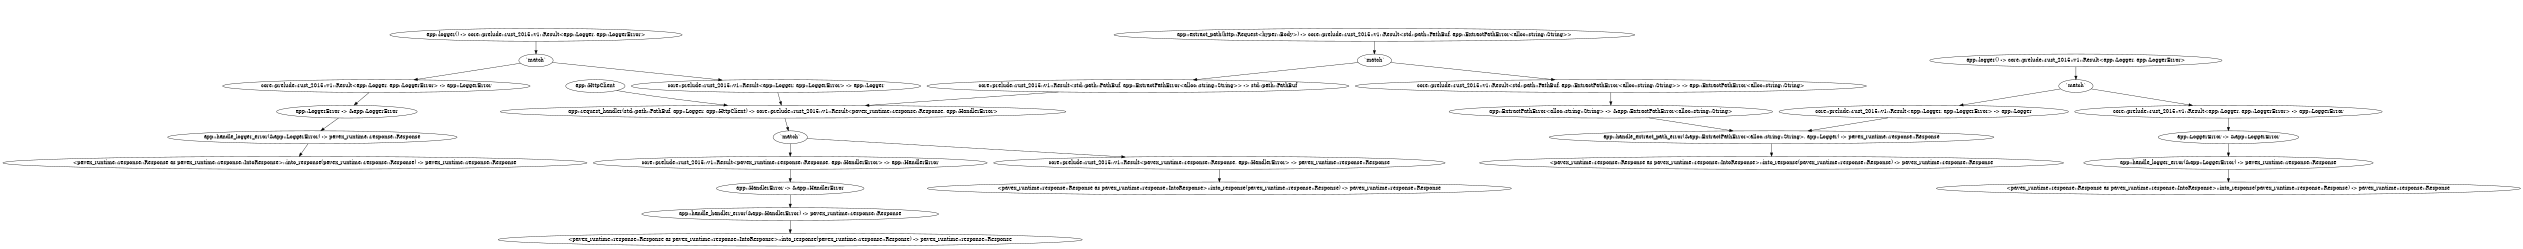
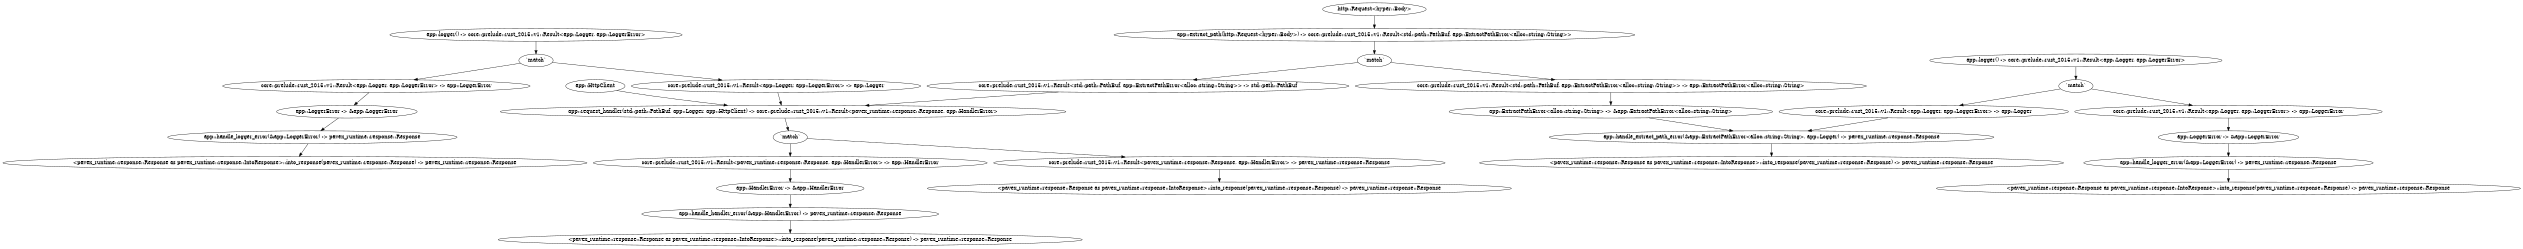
  digraph {
    n1 [label="app::request_handler(std::path::PathBuf, app::Logger, app::HttpClient) -> core::prelude::rust_2015::v1::Result<pavex_runtime::response::Response, app::HandlerError>"]
    n2 [label="`match`"]
    n3 [label="app::HttpClient"]
    n4 [label="core::prelude::rust_2015::v1::Result<app::Logger, app::LoggerError> -> app::Logger"]
    n5 [label="app::logger() -> core::prelude::rust_2015::v1::Result<app::Logger, app::LoggerError>"]
    n6 [label="`match`"]
    n7 [label="core::prelude::rust_2015::v1::Result<std::path::PathBuf, app::ExtractPathError<alloc::string::String>> -> std::path::PathBuf"]
    n8 [label="app::extract_path(http::Request<hyper::Body>) -> core::prelude::rust_2015::v1::Result<std::path::PathBuf, app::ExtractPathError<alloc::string::String>>"]
    n9 [label="`match`"]
+   n10 [label="http::Request<hyper::Body>"]
    n11 [label="core::prelude::rust_2015::v1::Result<app::Logger, app::LoggerError> -> app::LoggerError"]
    n12 [label="app::LoggerError -> &app::LoggerError"]
    n13 [label="app::handle_logger_error(&app::LoggerError) -> pavex_runtime::response::Response"]
    n14 [label="core::prelude::rust_2015::v1::Result<std::path::PathBuf, app::ExtractPathError<alloc::string::String>> -> app::ExtractPathError<alloc::string::String>"]
    n15 [label="app::ExtractPathError<alloc::string::String> -> &app::ExtractPathError<alloc::string::String>"]
    n16 [label="app::handle_extract_path_error(&app::ExtractPathError<alloc::string::String>, app::Logger) -> pavex_runtime::response::Response"]
    n17 [label="core::prelude::rust_2015::v1::Result<pavex_runtime::response::Response, app::HandlerError> -> pavex_runtime::response::Response"]
    n18 [label="core::prelude::rust_2015::v1::Result<pavex_runtime::response::Response, app::HandlerError> -> app::HandlerError"]
    n19 [label="<pavex_runtime::response::Response as pavex_runtime::response::IntoResponse>::into_response(pavex_runtime::response::Response) -> pavex_runtime::response::Response"]
    n20 [label="app::HandlerError -> &app::HandlerError"]
    n21 [label="app::handle_handler_error(&app::HandlerError) -> pavex_runtime::response::Response"]
    n22 [label="<pavex_runtime::response::Response as pavex_runtime::response::IntoResponse>::into_response(pavex_runtime::response::Response) -> pavex_runtime::response::Response"]
    n23 [label="<pavex_runtime::response::Response as pavex_runtime::response::IntoResponse>::into_response(pavex_runtime::response::Response) -> pavex_runtime::response::Response"]
    n24 [label="core::prelude::rust_2015::v1::Result<app::Logger, app::LoggerError> -> app::Logger"]
    n25 [label="app::logger() -> core::prelude::rust_2015::v1::Result<app::Logger, app::LoggerError>"]
    n26 [label="`match`"]
    n27 [label="<pavex_runtime::response::Response as pavex_runtime::response::IntoResponse>::into_response(pavex_runtime::response::Response) -> pavex_runtime::response::Response"]
    n28 [label="core::prelude::rust_2015::v1::Result<app::Logger, app::LoggerError> -> app::LoggerError"]
    n29 [label="app::LoggerError -> &app::LoggerError"]
    n30 [label="app::handle_logger_error(&app::LoggerError) -> pavex_runtime::response::Response"]
    n31 [label="<pavex_runtime::response::Response as pavex_runtime::response::IntoResponse>::into_response(pavex_runtime::response::Response) -> pavex_runtime::response::Response"]
    n1 -> n2
    n2 -> n17
    n2 -> n18
    n3 -> n1
    n4 -> n1
    n5 -> n6
    n6 -> n4
    n6 -> n11
    n7 -> n1
    n8 -> n9
    n9 -> n7
    n9 -> n14
+   n10 -> n8
    n11 -> n12
    n12 -> n13
    n13 -> n27
    n14 -> n15
    n15 -> n16
    n16 -> n23
    n17 -> n19
    n18 -> n20
    n20 -> n21
    n21 -> n22
    n24 -> n16
    n25 -> n26
    n26 -> n24
    n26 -> n28
    n28 -> n29
    n29 -> n30
    n30 -> n31
  }
